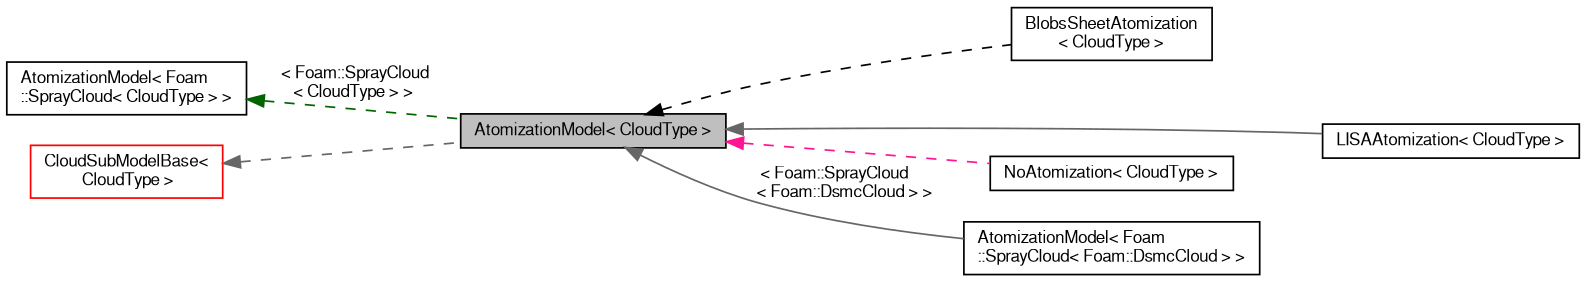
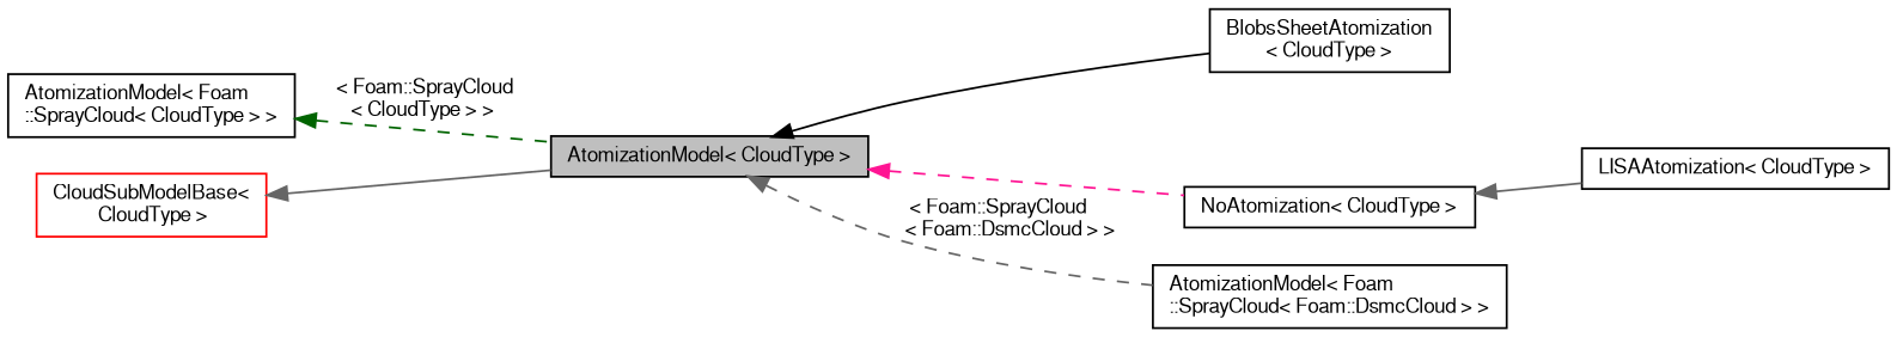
  digraph {
    rankdir=LR
    node [color=black fontname=FreeSans fontsize=10 shape=record]
    edge [color=gray40 dir=back fontname=FreeSans fontsize=10 labelfontname=FreeSans labelfontsize=10 style=solid]
    n1 [fillcolor=grey75 fontcolor=black height=0.2 label="AtomizationModel\< CloudType \>" style=filled width=0.4]
    n2 [height=0.2 label="BlobsSheetAtomization\l\< CloudType \>" width=0.4]
    n3 [height=0.2 label="LISAAtomization\< CloudType \>" width=0.4]
    n4 [height=0.2 label="NoAtomization\< CloudType \>" width=0.4]
    n5 [height=0.2 label="AtomizationModel\< Foam\l::SprayCloud\< Foam::DsmcCloud \> \>" width=0.4]
    n6 [height=0.2 label="AtomizationModel\< Foam\l::SprayCloud\< CloudType \> \>" width=0.4]
    n7 [color=red height=0.2 label="CloudSubModelBase\<\l CloudType \>" width=0.4]
-   n1 -> n2 [color=black style=dashed]
-   n1 -> n3
+   n1 -> n2 [color=black]
+   n4 -> n3
    n1 -> n4 [color=deeppink style=dashed]
-   n1 -> n5 [label=" \< Foam::SprayCloud\l\< Foam::DsmcCloud \> \>"]
+   n1 -> n5 [label=" \< Foam::SprayCloud\l\< Foam::DsmcCloud \> \>" style=dashed]
    n6 -> n1 [color=darkgreen label=" \< Foam::SprayCloud\l\< CloudType \> \>" style=dashed]
-   n7 -> n1 [style=dashed]
+   n7 -> n1
  }
